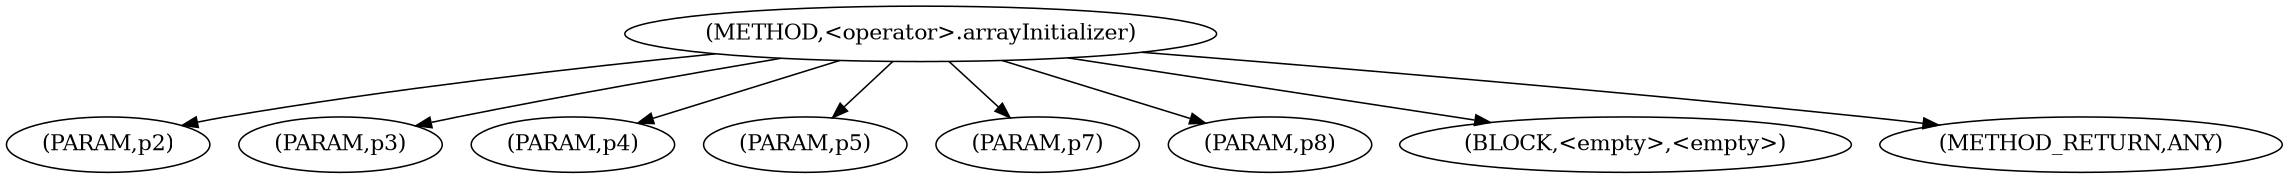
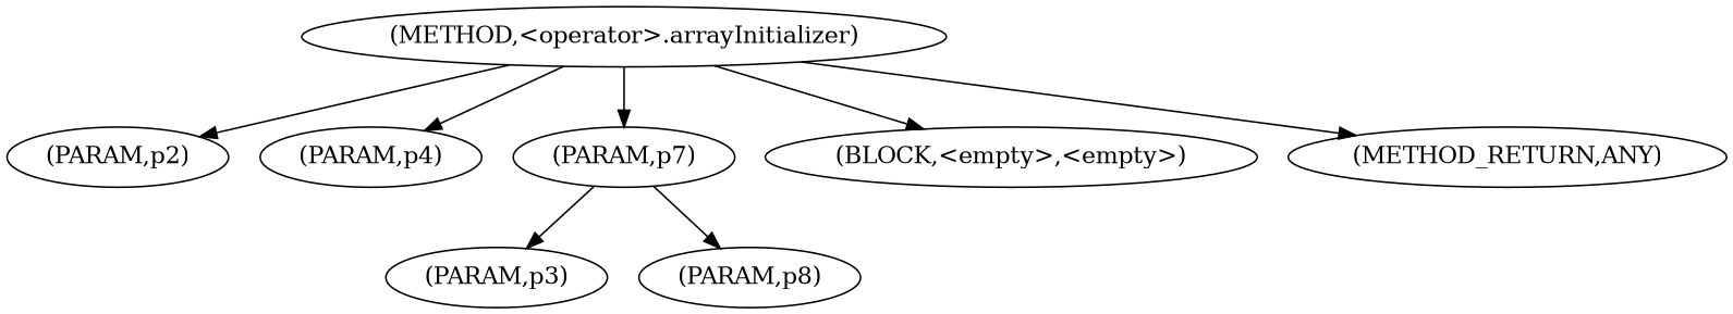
  digraph {
    n1 [label=<(METHOD,&lt;operator&gt;.arrayInitializer)>]
    n2 [label=<(PARAM,p2)>]
    n3 [label=<(PARAM,p3)>]
    n4 [label=<(PARAM,p4)>]
-   n5 [label=<(PARAM,p5)>]
    n6 [label=<(PARAM,p7)>]
    n7 [label=<(PARAM,p8)>]
    n8 [label=<(BLOCK,&lt;empty&gt;,&lt;empty&gt;)>]
    n9 [label=<(METHOD_RETURN,ANY)>]
    n1 -> n2
-   n1 -> n3
+   n6 -> n3
    n1 -> n4
-   n1 -> n5
    n1 -> n6
-   n1 -> n7
+   n6 -> n7
    n1 -> n8
    n1 -> n9
  }
